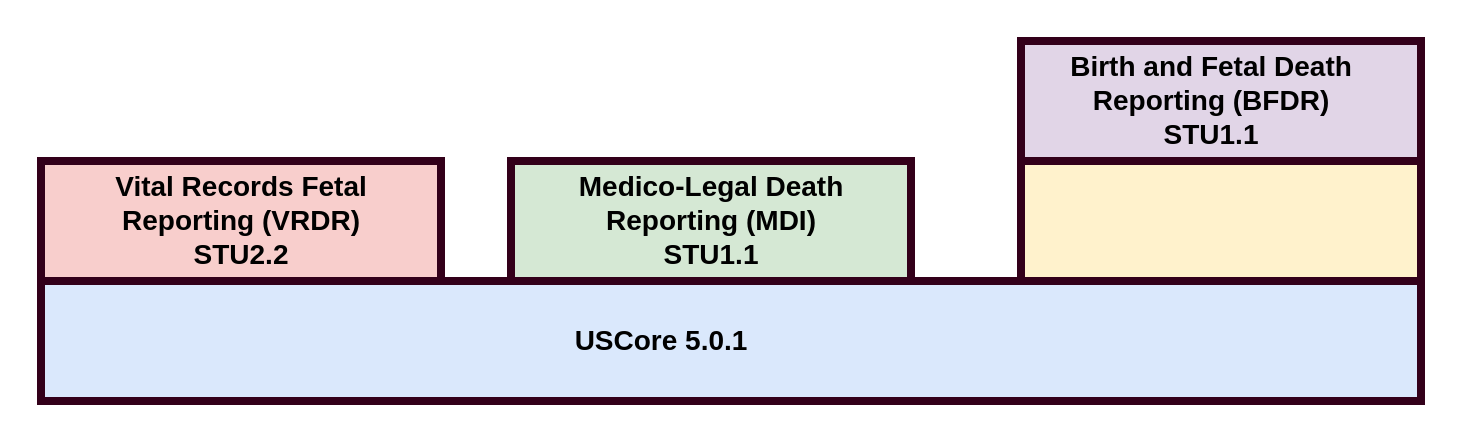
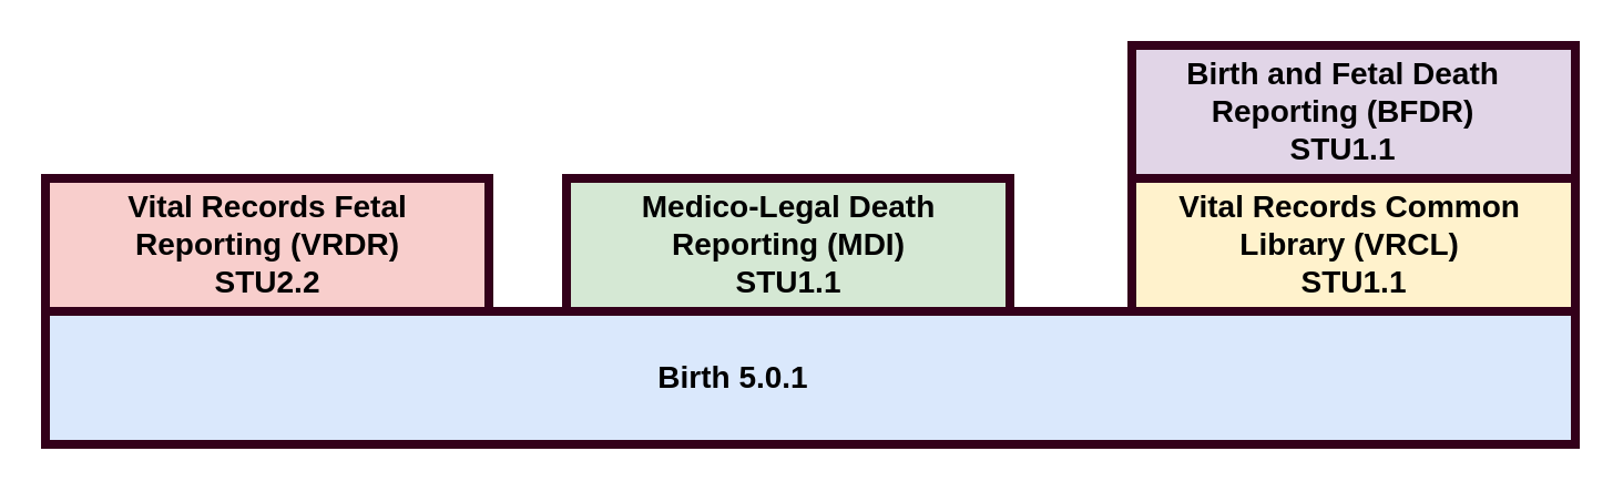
  <mxCell id="0" />
  <mxCell id="1" parent="0" />
  <mxCell id="2" value="" style="rounded=0;whiteSpace=wrap;html=1;strokeWidth=4;fillColor=#dae8fc;strokeColor=#33001A;fontSize=14;" parent="1" vertex="1"><mxGeometry x="20" y="140" width="690" height="60" as="geometry" /></mxCell>
  <mxCell id="3" value="" style="rounded=0;whiteSpace=wrap;html=1;strokeWidth=4;fillColor=#f8cecc;strokeColor=#33001A;fontSize=14;" parent="1" vertex="1"><mxGeometry x="20" y="80" width="200" height="60" as="geometry" /></mxCell>
  <mxCell id="4" value="" style="rounded=0;whiteSpace=wrap;html=1;strokeWidth=4;fillColor=#d5e8d4;strokeColor=#33001A;fontSize=14;" parent="1" vertex="1"><mxGeometry x="255" y="80" width="200" height="60" as="geometry" /></mxCell>
  <mxCell id="5" value="" style="rounded=0;whiteSpace=wrap;html=1;strokeWidth=4;fillColor=#e1d5e7;strokeColor=#33001A;fontSize=14;" parent="1" vertex="1"><mxGeometry x="510" y="20" width="200" height="60" as="geometry" /></mxCell>
  <mxCell id="6" value="" style="rounded=0;whiteSpace=wrap;html=1;strokeWidth=4;fillColor=#fff2cc;strokeColor=#33001A;fontSize=14;" parent="1" vertex="1"><mxGeometry x="510" y="80" width="200" height="60" as="geometry" /></mxCell>
  <mxCell id="7" value="Vital Records Fetal &lt;br&gt;Reporting (VRDR)&lt;br style=&quot;font-size: 14px;&quot;&gt;STU2.2" style="text;html=1;align=center;verticalAlign=middle;resizable=0;points=[];autosize=1;strokeColor=none;fillColor=none;strokeWidth=4;fontStyle=1;fontSize=14;" parent="1" vertex="1"><mxGeometry x="40" y="80" width="160" height="60" as="geometry" /></mxCell>
  <mxCell id="8" value="Medico-Legal Death &lt;br&gt;Reporting (MDI)&lt;br style=&quot;font-size: 14px;&quot;&gt;STU1.1" style="text;html=1;align=center;verticalAlign=middle;resizable=0;points=[];autosize=1;strokeColor=none;fillColor=none;strokeWidth=4;fontStyle=1;fontSize=14;" parent="1" vertex="1"><mxGeometry x="275" y="80" width="160" height="60" as="geometry" /></mxCell>
  <mxCell id="9" value="Birth and Fetal Death &lt;br&gt;Reporting (BFDR)&lt;br style=&quot;font-size: 14px;&quot;&gt;STU1.1" style="text;html=1;align=center;verticalAlign=middle;resizable=0;points=[];autosize=1;strokeColor=none;fillColor=none;strokeWidth=4;fontStyle=1;fontSize=14;" parent="1" vertex="1"><mxGeometry x="525" y="20" width="160" height="60" as="geometry" /></mxCell>
- <mxCell id="11" value="USCore 5.0.1" style="text;html=1;align=center;verticalAlign=middle;resizable=0;points=[];autosize=1;strokeColor=none;fillColor=none;strokeWidth=4;fontStyle=1;fontSize=14;" parent="1" vertex="1"><mxGeometry x="275" y="155" width="110" height="30" as="geometry" /></mxCell>
+ <mxCell id="10" value="Vital Records Common&amp;nbsp;&lt;div&gt;Library (VRCL)&amp;nbsp;&lt;/div&gt;&lt;div&gt;STU1.1&lt;/div&gt;" style="text;html=1;align=center;verticalAlign=middle;resizable=0;points=[];autosize=1;strokeColor=none;fillColor=none;strokeWidth=4;fontStyle=1;fontSize=14;" parent="1" vertex="1"><mxGeometry x="525" y="80" width="170" height="60" as="geometry" /></mxCell>
+ <mxCell id="11" value="Birth 5.0.1" style="text;html=1;align=center;verticalAlign=middle;resizable=0;points=[];autosize=1;strokeColor=none;fillColor=none;strokeWidth=4;fontStyle=1;fontSize=14;" parent="1" vertex="1"><mxGeometry x="275" y="155" width="110" height="30" as="geometry" /></mxCell>
